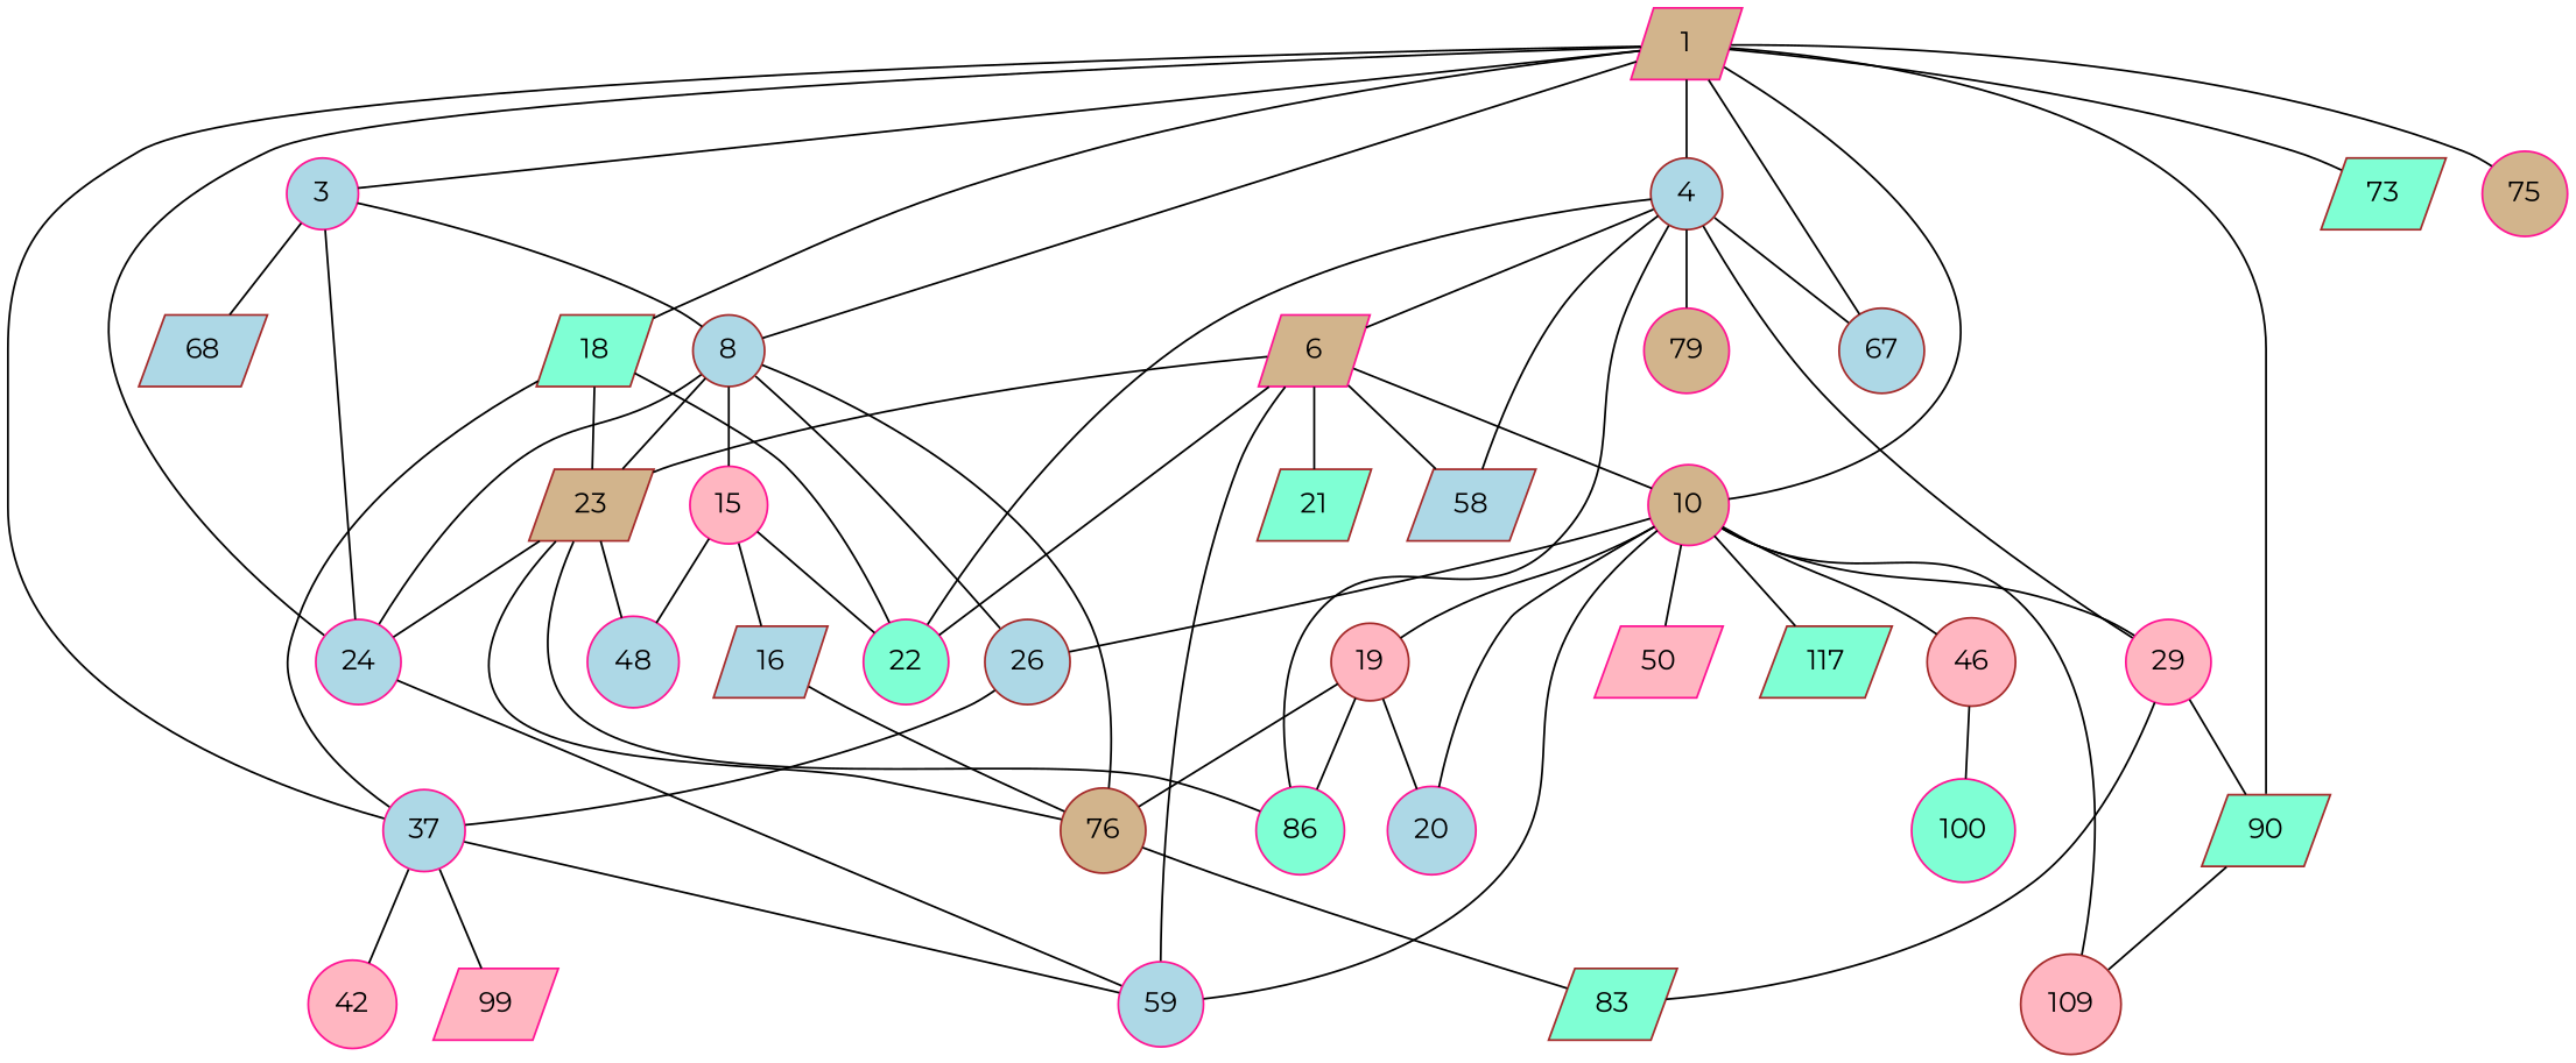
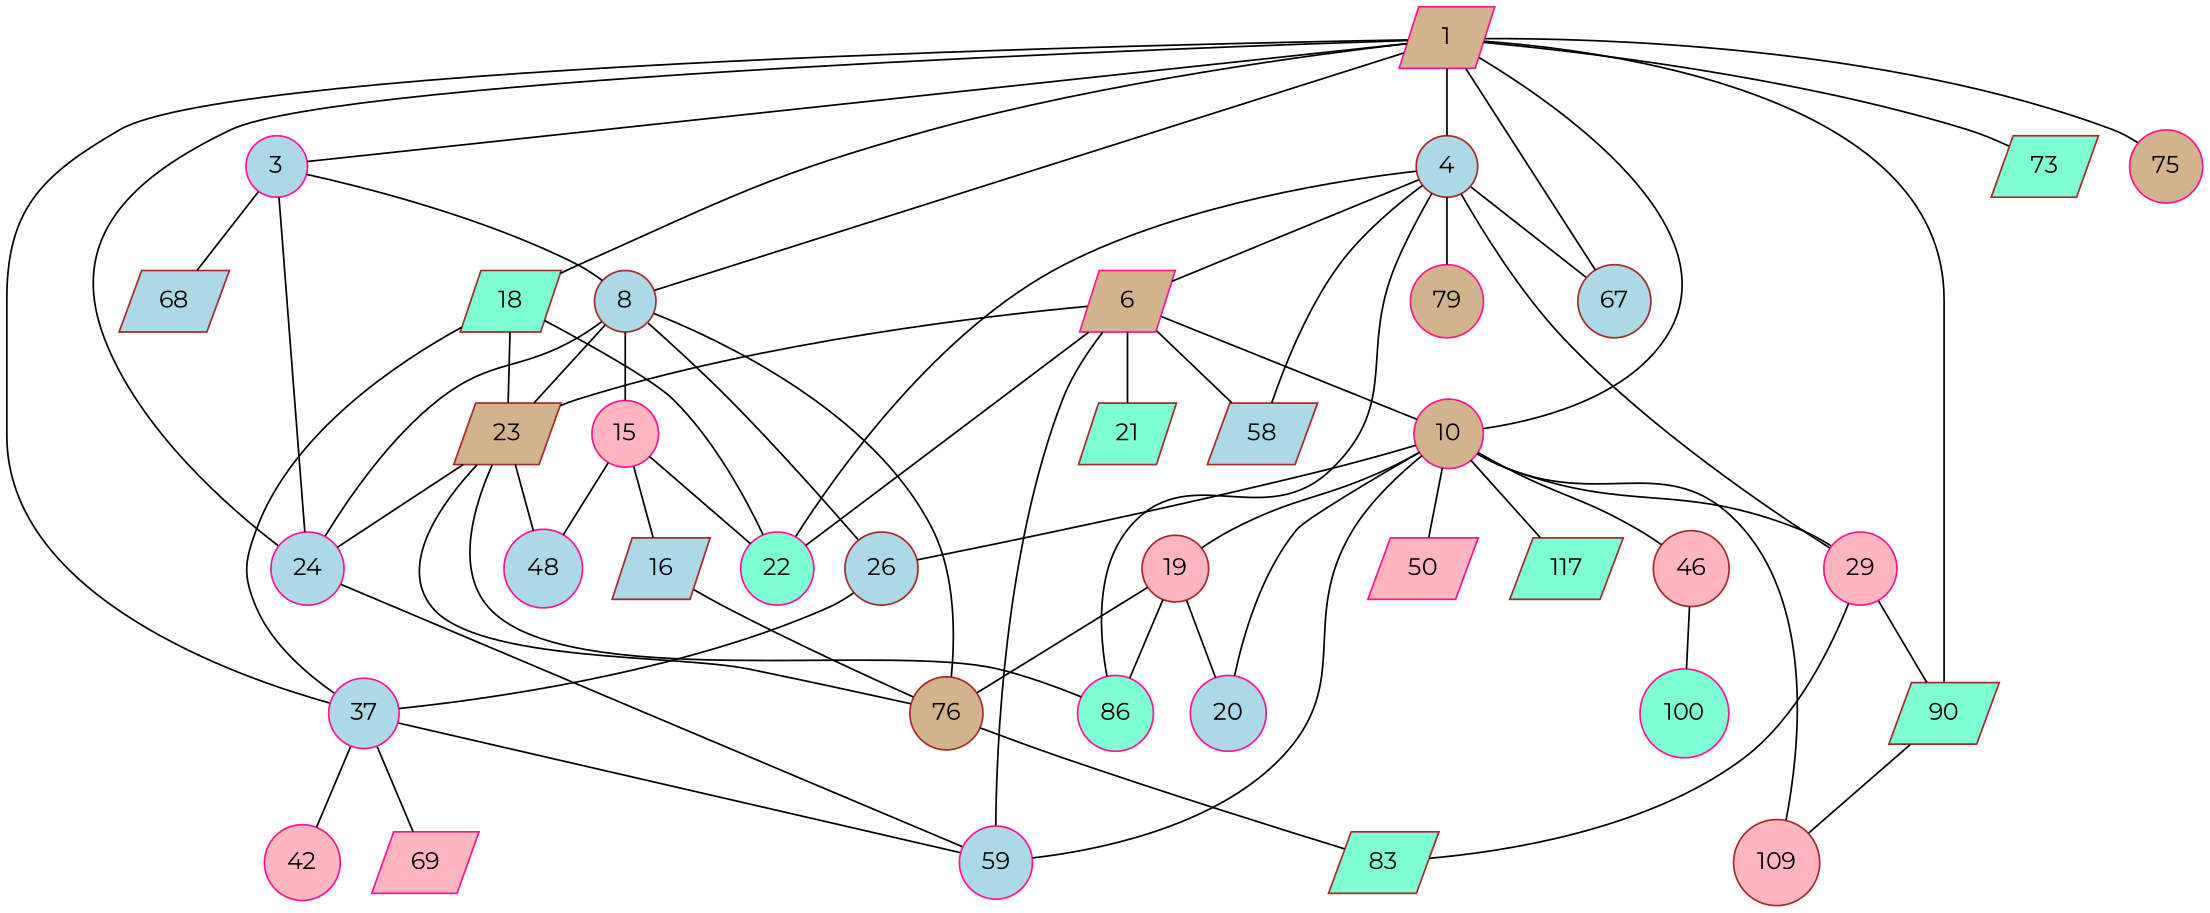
  graph {
    fontname=Montserrat
    node [color=deeppink fillcolor=lightblue fontname=Montserrat shape=circle style=filled]
    edge [fontname=Montserrat]
    1 [fillcolor=tan shape=parallelogram super="+2+5+129+14"]
    3 [super="+54+121+13"]
    4 [color=brown super="+35"]
    8 [color=brown super="+104+9"]
    10 [fillcolor=tan super="+11+85+30+38+12"]
    18 [color=brown fillcolor=aquamarine shape=parallelogram super="+82"]
    24 [super="+47+33+36"]
    37 [super="+41+65+127"]
    67 [color=brown super="+71+101"]
    73 [color=brown fillcolor=aquamarine shape=parallelogram super="+126+95"]
    75 [fillcolor=tan]
    90 [color=brown fillcolor=aquamarine shape=parallelogram super="+108"]
    68 [color=brown shape=parallelogram super="+106"]
    6 [fillcolor=tan shape=parallelogram super="+44+7"]
    22 [fillcolor=aquamarine super="+28"]
    29 [fillcolor=lightpink super="+57+31"]
    58 [color=brown shape=parallelogram]
    79 [fillcolor=tan]
    86 [fillcolor=aquamarine super="+91"]
    23 [color=brown fillcolor=tan shape=parallelogram super="+45+80"]
    15 [fillcolor=lightpink super="+17"]
    26 [color=brown super="+66+34"]
    76 [color=brown fillcolor=tan]
    59 [super="+62"]
    19 [color=brown fillcolor=lightpink super="+32"]
    20 [super="+25"]
    46 [color=brown fillcolor=lightpink super="+89"]
    50 [fillcolor=lightpink shape=parallelogram]
    109 [color=brown fillcolor=lightpink]
    117 [color=brown fillcolor=aquamarine shape=parallelogram]
    42 [fillcolor=lightpink super="+77+43"]
-   99 [fillcolor=lightpink shape=parallelogram]
+   99 [fillcolor=lightpink shape=parallelogram label=69]
    21 [color=brown fillcolor=aquamarine shape=parallelogram]
    83 [color=brown fillcolor=aquamarine shape=parallelogram super="+110"]
    48 [super="+123"]
    16 [color=brown shape=parallelogram super="+78"]
    100 [fillcolor=aquamarine]
    1 -- 3
    1 -- 4 [weight=2]
    1 -- 8
    1 -- 10 [weight=2]
    1 -- 18
    1 -- 24
    1 -- 37
    1 -- 67
    1 -- 73
    1 -- 75
    1 -- 90
    3 -- 8
    3 -- 24 [weight=2]
    3 -- 68
    4 -- 67 [weight=2]
    4 -- 6
    4 -- 22
    4 -- 29
    4 -- 58
    4 -- 79
    4 -- 86
    8 -- 24
    8 -- 23
    8 -- 15
    8 -- 26
    8 -- 76
    10 -- 29
    10 -- 26
    10 -- 59
    10 -- 19
    10 -- 20
    10 -- 46 [weight=2]
    10 -- 50
    10 -- 109 [weight=2]
    10 -- 117
    18 -- 37
    18 -- 22
    18 -- 23
    24 -- 59
    37 -- 59
    37 -- 42
    37 -- 99
    90 -- 109
    6 -- 10
    6 -- 22
    6 -- 58
    6 -- 23
    6 -- 59
    6 -- 21
    29 -- 90
    29 -- 83
    23 -- 24
    23 -- 86
    23 -- 76
    23 -- 48
    15 -- 22
    15 -- 48
    15 -- 16
    26 -- 37
    76 -- 83
    19 -- 86
    19 -- 76
    19 -- 20
    46 -- 100
    16 -- 76
  }
